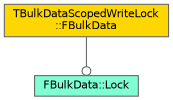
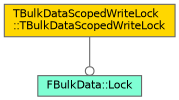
  digraph {
    rankdir=TB
    node [fontname=Helvetica fontsize=10 shape=box style=filled]
-   n1 [color=gray40 fillcolor=gold fontcolor=black height=0.2 label="TBulkDataScopedWriteLock\l::FBulkData" width=0.4]
+   n1 [color=gray40 fillcolor=gold fontcolor=black height=0.2 label="TBulkDataScopedWriteLock\l::TBulkDataScopedWriteLock" width=0.4]
    n2 [color=grey40 fillcolor=aquamarine height=0.2 label="FBulkData::Lock" width=0.4]
    n1 -> n2 [color=gray40 fontname=Helvetica fontsize=10 labelfontname=Helvetica labelfontsize=10 style=solid arrowhead=odot]
  }
